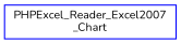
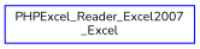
  digraph {
    rankdir=LR
    fontname=Nunito
-   n1 [color=blue fillcolor=white fontname=Nunito fontsize=10 height=0.2 label="PHPExcel_Reader_Excel2007\l_Chart" shape=record style=filled width=0.4]
+   n1 [color=blue fillcolor=white fontname=Nunito fontsize=10 height=0.2 label="PHPExcel_Reader_Excel2007\l_Excel" shape=record style=filled width=0.4]
  }
